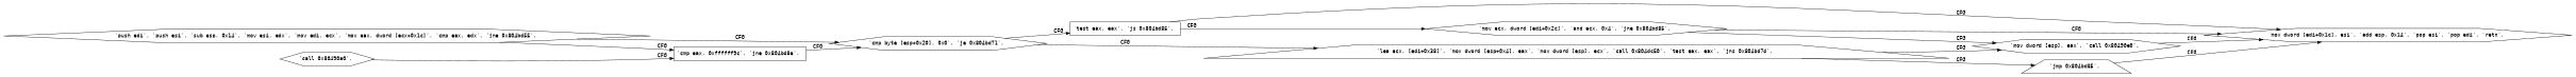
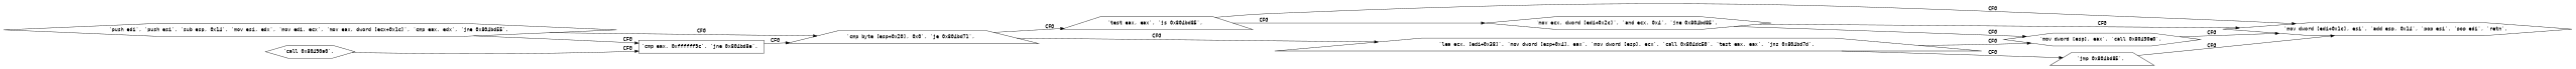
  digraph {
    fontname="DejaVu Sans Mono"
    rankdir=LR
    node [fontname="DejaVu Sans Mono" shape=hexagon]
    edge [fontname="DejaVu Sans Mono"]
    n1 [label="'push edi', 'push esi', 'sub esp, 0x14', 'mov esi, edx', 'mov edi, ecx', 'mov eax, dword [ecx+0x1c]', 'cmp eax, edx', 'jne 0x804bd55', "]
-   n2 [label="'cmp byte [esp+0x20], 0x0', 'je 0x804bd71', "]
+   n2 [label="'cmp byte [esp+0x20], 0x0', 'je 0x804bd71', " shape=trapezium]
    n3 [label="'cmp eax, 0xffffff9c', 'jne 0x804bd8e', " shape=box]
-   n4 [label="'test eax, eax', 'js 0x804bd85', " shape=box]
+   n4 [label="'test eax, eax', 'js 0x804bd85', " shape=trapezium]
    n5 [label="'lea ecx, [edi+0x38]', 'mov dword [esp+0x4], eax', 'mov dword [esp], ecx', 'call 0x804dc50', 'test eax, eax', 'jns 0x804bd7d', " shape=trapezium]
    n6 [label="'mov dword [edi+0x1c], esi', 'add esp, 0x14', 'pop esi', 'pop edi', 'retn', "]
    n7 [label="'mov ecx, dword [edi+0x2c]', 'and ecx, 0x4', 'jne 0x804bd85', "]
    n8 [label="'mov dword [esp], eax', 'call 0x80490e0', "]
    n9 [label="'jmp 0x804bd85', " shape=trapezium]
    n10 [label="'call 0x80490a0', "]
    n1 -> n2 [label=CFG]
    n1 -> n3 [label=CFG]
    n2 -> n4 [label=CFG]
    n2 -> n5 [label=CFG]
    n3 -> n2 [label=CFG]
    n4 -> n6 [label=CFG]
    n4 -> n7 [label=CFG]
    n5 -> n8 [label=CFG]
    n5 -> n9 [label=CFG]
    n7 -> n6 [label=CFG]
    n7 -> n8 [label=CFG]
    n8 -> n6 [label=CFG]
    n9 -> n6 [label=CFG]
    n10 -> n3 [label=CFG]
  }
